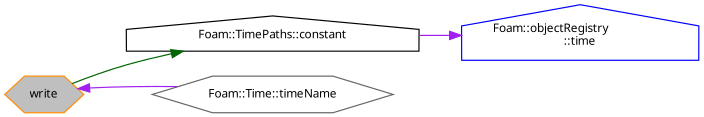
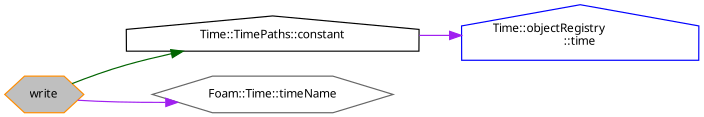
  digraph {
    fontname="Noto Sans"
    rankdir=LR
    node [fontname="Noto Sans" fontsize=10 shape=hexagon]
    edge [color=purple fontname="Noto Sans" fontsize=10 labelfontname=Helvetica labelfontsize=10 style=solid]
    n1 [color=darkorange fillcolor=grey75 fontcolor=black height=0.2 label=write style=filled width=0.4]
-   n2 [color=black height=0.2 label="Foam::TimePaths::constant" shape=house width=0.4]
+   n2 [color=black height=0.2 label="Time::TimePaths::constant" shape=house width=0.4]
    n3 [color=gray40 height=0.2 label="Foam::Time::timeName" width=0.4]
-   n4 [color=blue height=0.2 label="Foam::objectRegistry\l::time" shape=house width=0.4]
+   n4 [color=blue height=0.2 label="Time::objectRegistry\l::time" shape=house width=0.4]
    n1 -> n2 [color=darkgreen]
-   n3 -> n1
+   n1 -> n3
    n2 -> n4
  }
